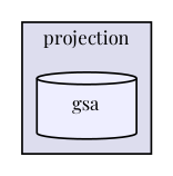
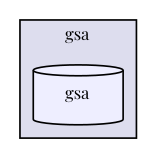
  digraph {
    compound=true
    fontname="Playfair Display"
    n1 [fillcolor="#eeeeff" fontname="Playfair Display" fontsize=10 label=gsa pencolor=black shape=cylinder style=filled]
    subgraph cluster_1 {
      bgcolor="#ddddee"
      fontsize=10
-     label=projection
+     label=gsa
      pencolor=black
      n1
    }
  }
